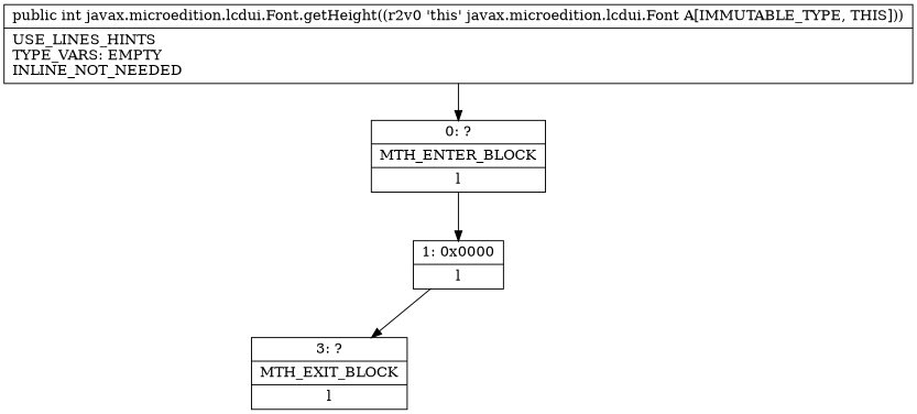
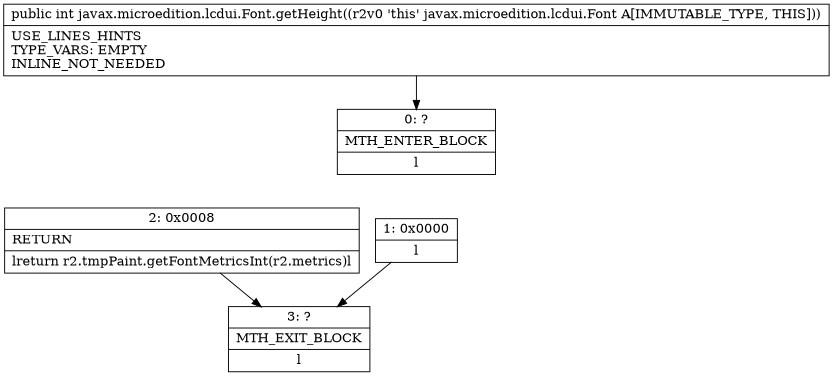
  digraph {
    node [shape=record]
    n1 [label="{0\:\ ?|MTH_ENTER_BLOCK\l|l}"]
    n2 [label="{1\:\ 0x0000|l}"]
    n3 [label="{3\:\ ?|MTH_EXIT_BLOCK\l|l}"]
+   n4 [label="{2\:\ 0x0008|RETURN\l|lreturn r2.tmpPaint.getFontMetricsInt(r2.metrics)l}"]
    n5 [label="{public int javax.microedition.lcdui.Font.getHeight((r2v0 'this' javax.microedition.lcdui.Font A[IMMUTABLE_TYPE, THIS]))  | USE_LINES_HINTS\lTYPE_VARS: EMPTY\lINLINE_NOT_NEEDED\l}"]
-   n1 -> n2
    n2 -> n3
+   n4 -> n3
    n5 -> n1
  }
